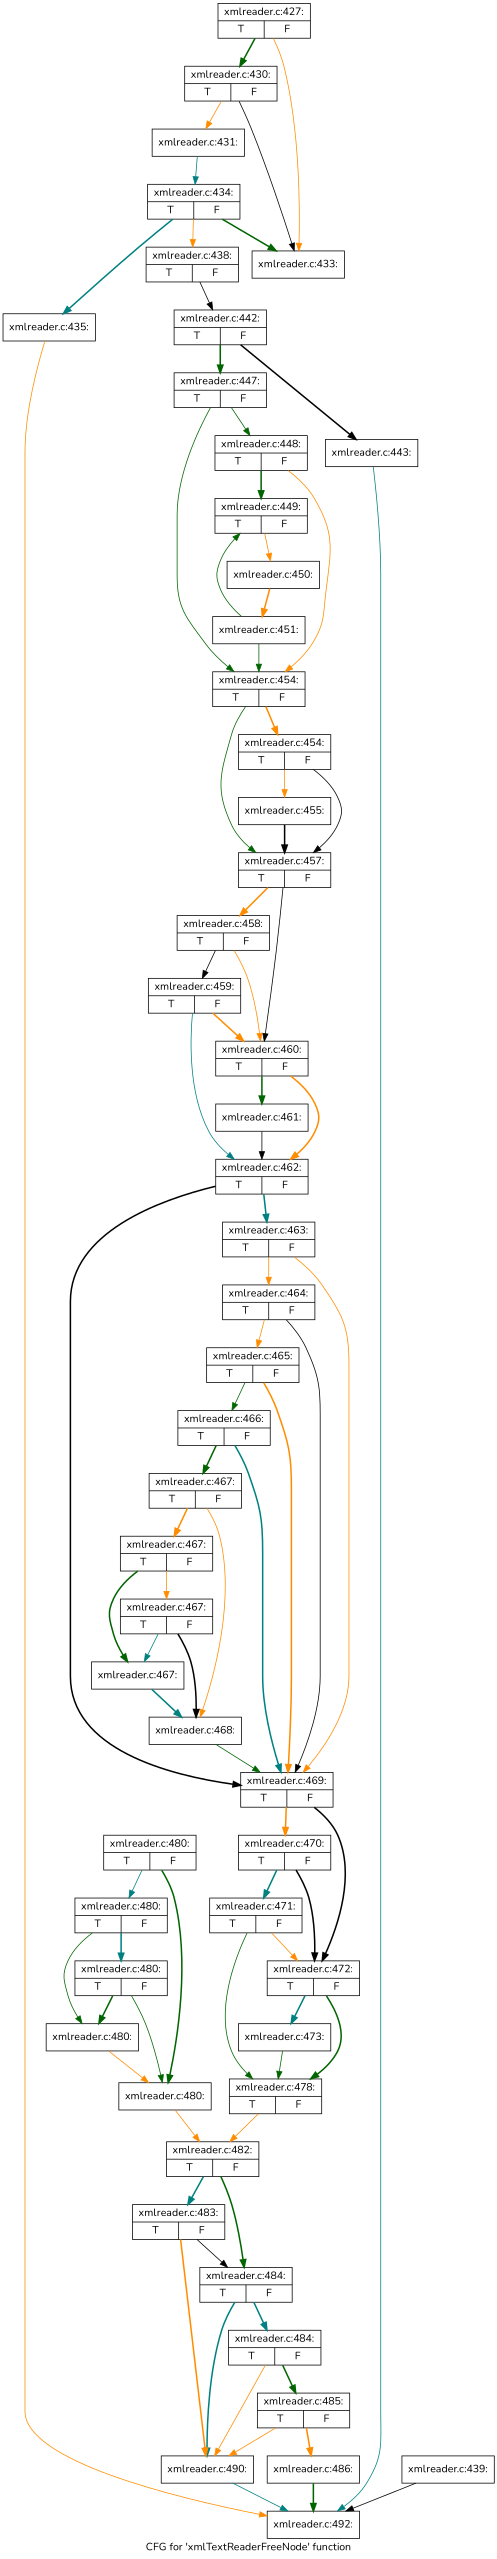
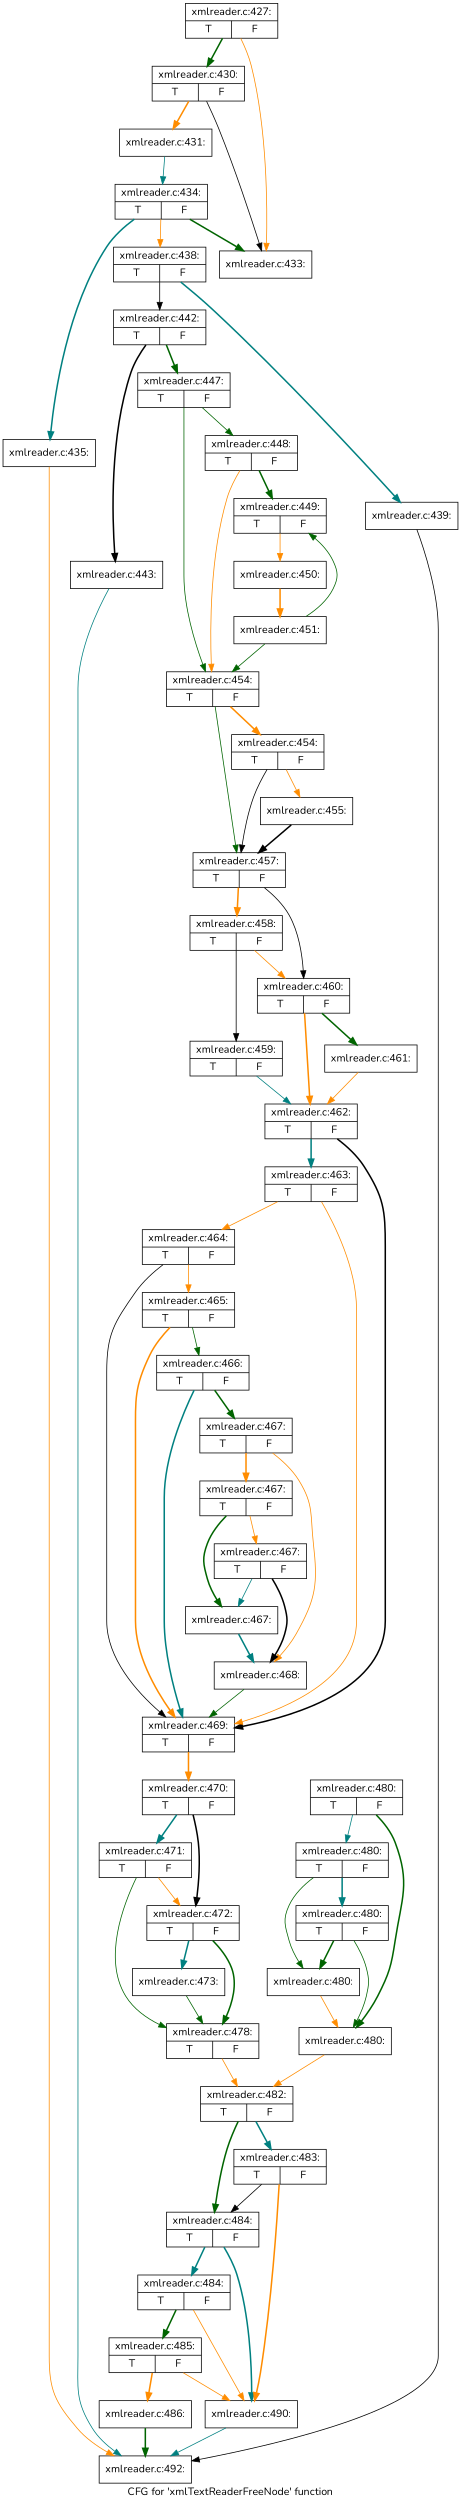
  digraph {
    fontname=Nunito
    label="CFG for 'xmlTextReaderFreeNode' function"
    node [fontname=Nunito shape=record]
    edge [color=darkorange fontname=Nunito style=solid]
    n1 [label="{xmlreader.c:427:|{<s0>T|<s1>F}}"]
    n2 [label="{xmlreader.c:430:|{<s0>T|<s1>F}}"]
    n3 [label="{xmlreader.c:433:}"]
    n4 [label="{xmlreader.c:431:}"]
    n5 [label="{xmlreader.c:434:|{<s0>T|<s1>F}}"]
    n6 [label="{xmlreader.c:435:}"]
    n7 [label="{xmlreader.c:438:|{<s0>T|<s1>F}}"]
    n8 [label="{xmlreader.c:492:}"]
    n9 [label="{xmlreader.c:439:}"]
    n10 [label="{xmlreader.c:442:|{<s0>T|<s1>F}}"]
    n11 [label="{xmlreader.c:443:}"]
    n12 [label="{xmlreader.c:447:|{<s0>T|<s1>F}}"]
    n13 [label="{xmlreader.c:448:|{<s0>T|<s1>F}}"]
    n14 [label="{xmlreader.c:454:|{<s0>T|<s1>F}}"]
    n15 [label="{xmlreader.c:449:|{<s0>T|<s1>F}}"]
    n16 [label="{xmlreader.c:454:|{<s0>T|<s1>F}}"]
    n17 [label="{xmlreader.c:457:|{<s0>T|<s1>F}}"]
    n18 [label="{xmlreader.c:450:}"]
    n19 [label="{xmlreader.c:455:}"]
    n20 [label="{xmlreader.c:460:|{<s0>T|<s1>F}}"]
    n21 [label="{xmlreader.c:458:|{<s0>T|<s1>F}}"]
    n22 [label="{xmlreader.c:451:}"]
    n23 [label="{xmlreader.c:462:|{<s0>T|<s1>F}}"]
    n24 [label="{xmlreader.c:461:}"]
    n25 [label="{xmlreader.c:459:|{<s0>T|<s1>F}}"]
    n26 [label="{xmlreader.c:463:|{<s0>T|<s1>F}}"]
    n27 [label="{xmlreader.c:469:|{<s0>T|<s1>F}}"]
    n28 [label="{xmlreader.c:464:|{<s0>T|<s1>F}}"]
    n29 [label="{xmlreader.c:472:|{<s0>T|<s1>F}}"]
    n30 [label="{xmlreader.c:470:|{<s0>T|<s1>F}}"]
    n31 [label="{xmlreader.c:465:|{<s0>T|<s1>F}}"]
    n32 [label="{xmlreader.c:478:|{<s0>T|<s1>F}}"]
    n33 [label="{xmlreader.c:473:}"]
    n34 [label="{xmlreader.c:471:|{<s0>T|<s1>F}}"]
    n35 [label="{xmlreader.c:466:|{<s0>T|<s1>F}}"]
    n36 [label="{xmlreader.c:467:|{<s0>T|<s1>F}}"]
    n37 [label="{xmlreader.c:467:|{<s0>T|<s1>F}}"]
    n38 [label="{xmlreader.c:468:}"]
    n39 [label="{xmlreader.c:467:|{<s0>T|<s1>F}}"]
    n40 [label="{xmlreader.c:467:}"]
    n41 [label="{xmlreader.c:482:|{<s0>T|<s1>F}}"]
    n42 [label="{xmlreader.c:484:|{<s0>T|<s1>F}}"]
    n43 [label="{xmlreader.c:483:|{<s0>T|<s1>F}}"]
    n44 [label="{xmlreader.c:480:|{<s0>T|<s1>F}}"]
    n45 [label="{xmlreader.c:480:|{<s0>T|<s1>F}}"]
    n46 [label="{xmlreader.c:480:}"]
    n47 [label="{xmlreader.c:490:}"]
    n48 [label="{xmlreader.c:484:|{<s0>T|<s1>F}}"]
    n49 [label="{xmlreader.c:480:|{<s0>T|<s1>F}}"]
    n50 [label="{xmlreader.c:480:}"]
    n51 [label="{xmlreader.c:485:|{<s0>T|<s1>F}}"]
    n52 [label="{xmlreader.c:486:}"]
    n1 -> n2 [color=darkgreen style=bold]
    n1 -> n3
    n2 -> n3 [color=black]
-   n2 -> n4
+   n2 -> n4 [style=bold]
    n4 -> n5 [color=teal]
    n5 -> n3 [color=darkgreen style=bold]
    n5 -> n6 [color=teal style=bold]
    n5 -> n7
    n6 -> n8
+   n7 -> n9 [color=teal style=bold]
    n7 -> n10 [color=black]
    n9 -> n8 [color=black]
    n10 -> n11 [color=black style=bold]
    n10 -> n12 [color=darkgreen style=bold]
    n11 -> n8 [color=teal]
    n12 -> n13 [color=darkgreen]
    n12 -> n14 [color=darkgreen]
    n13 -> n14
    n13 -> n15 [color=darkgreen style=bold]
    n14 -> n16 [style=bold]
    n14 -> n17 [color=darkgreen]
    n15 -> n18
    n16 -> n17 [color=black]
    n16 -> n19
    n17 -> n20 [color=black]
    n17 -> n21 [style=bold]
    n18 -> n22 [style=bold]
    n19 -> n17 [color=black style=bold]
    n20 -> n23 [style=bold]
    n20 -> n24 [color=darkgreen style=bold]
    n21 -> n20
    n21 -> n25 [color=black]
    n22 -> n14 [color=darkgreen]
    n22 -> n15 [color=darkgreen]
    n23 -> n26 [color=teal style=bold]
    n23 -> n27 [color=black style=bold]
-   n24 -> n23 [color=black]
-   n25 -> n20 [style=bold]
+   n24 -> n23
    n25 -> n23 [color=teal]
    n26 -> n27
    n26 -> n28
-   n27 -> n29 [color=black style=bold]
    n27 -> n30 [style=bold]
    n28 -> n27 [color=black]
    n28 -> n31
    n29 -> n32 [color=darkgreen style=bold]
    n29 -> n33 [color=teal style=bold]
    n30 -> n29 [color=black style=bold]
    n30 -> n34 [color=teal style=bold]
    n31 -> n27 [style=bold]
    n31 -> n35 [color=darkgreen]
    n32 -> n41
    n33 -> n32 [color=darkgreen]
    n34 -> n29
    n34 -> n32 [color=darkgreen]
    n35 -> n27 [color=teal style=bold]
    n35 -> n36 [color=darkgreen style=bold]
    n36 -> n37 [style=bold]
    n36 -> n38
    n37 -> n39
    n37 -> n40 [color=darkgreen style=bold]
    n38 -> n27 [color=darkgreen]
    n39 -> n38 [color=black style=bold]
    n39 -> n40 [color=teal]
    n40 -> n38 [color=teal style=bold]
    n41 -> n42 [color=darkgreen style=bold]
    n41 -> n43 [color=teal style=bold]
    n42 -> n47 [color=teal style=bold]
    n42 -> n48 [color=teal style=bold]
    n43 -> n42 [color=black]
    n43 -> n47 [style=bold]
    n44 -> n45 [color=teal]
    n44 -> n46 [color=darkgreen style=bold]
    n45 -> n49 [color=teal style=bold]
    n45 -> n50 [color=darkgreen]
    n46 -> n41
    n47 -> n8 [color=teal]
    n48 -> n47
    n48 -> n51 [color=darkgreen style=bold]
    n49 -> n46 [color=darkgreen]
    n49 -> n50 [color=darkgreen style=bold]
    n50 -> n46
    n51 -> n47
    n51 -> n52 [style=bold]
    n52 -> n8 [color=darkgreen style=bold]
  }
